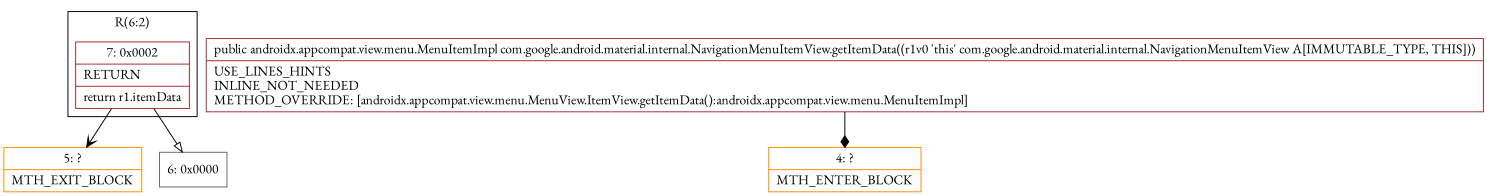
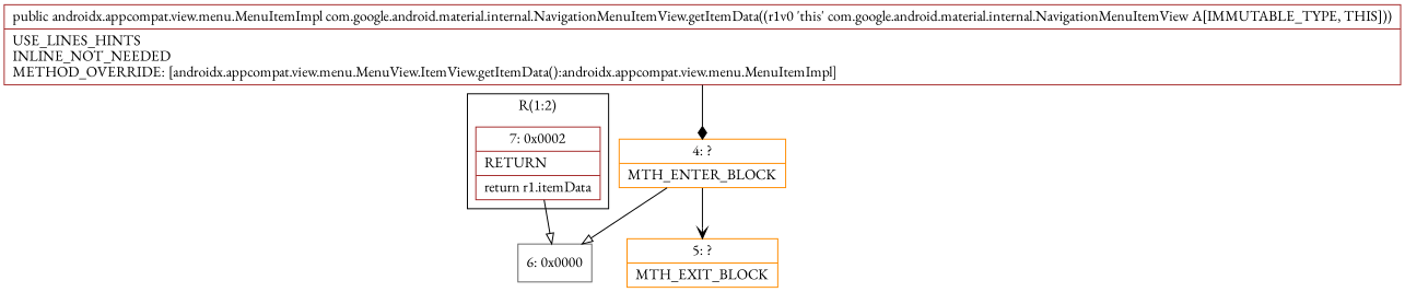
  digraph {
    fontname="EB Garamond"
    node [color=brown fontname="EB Garamond" shape=record]
    edge [arrowhead=onormal fontname="EB Garamond"]
    n1 [label="{7\:\ 0x0002|RETURN\l|return r1.itemData\l}"]
    n2 [color=darkorange label="{5\:\ ?|MTH_EXIT_BLOCK\l}"]
    n3 [color=gray40 label="{6\:\ 0x0000}"]
    n4 [color=darkorange label="{4\:\ ?|MTH_ENTER_BLOCK\l}"]
    n5 [label="{public androidx.appcompat.view.menu.MenuItemImpl com.google.android.material.internal.NavigationMenuItemView.getItemData((r1v0 'this' com.google.android.material.internal.NavigationMenuItemView A[IMMUTABLE_TYPE, THIS]))  | USE_LINES_HINTS\lINLINE_NOT_NEEDED\lMETHOD_OVERRIDE: [androidx.appcompat.view.menu.MenuView.ItemView.getItemData():androidx.appcompat.view.menu.MenuItemImpl]\l}"]
    subgraph cluster_1 {
-     label="R(6:2)"
+     label="R(1:2)"
      n1
    }
-   n1 -> n2 [arrowhead=vee]
+   n4 -> n2 [arrowhead=vee]
    n1 -> n3
+   n4 -> n3
    n5 -> n4 [arrowhead=diamond]
  }
